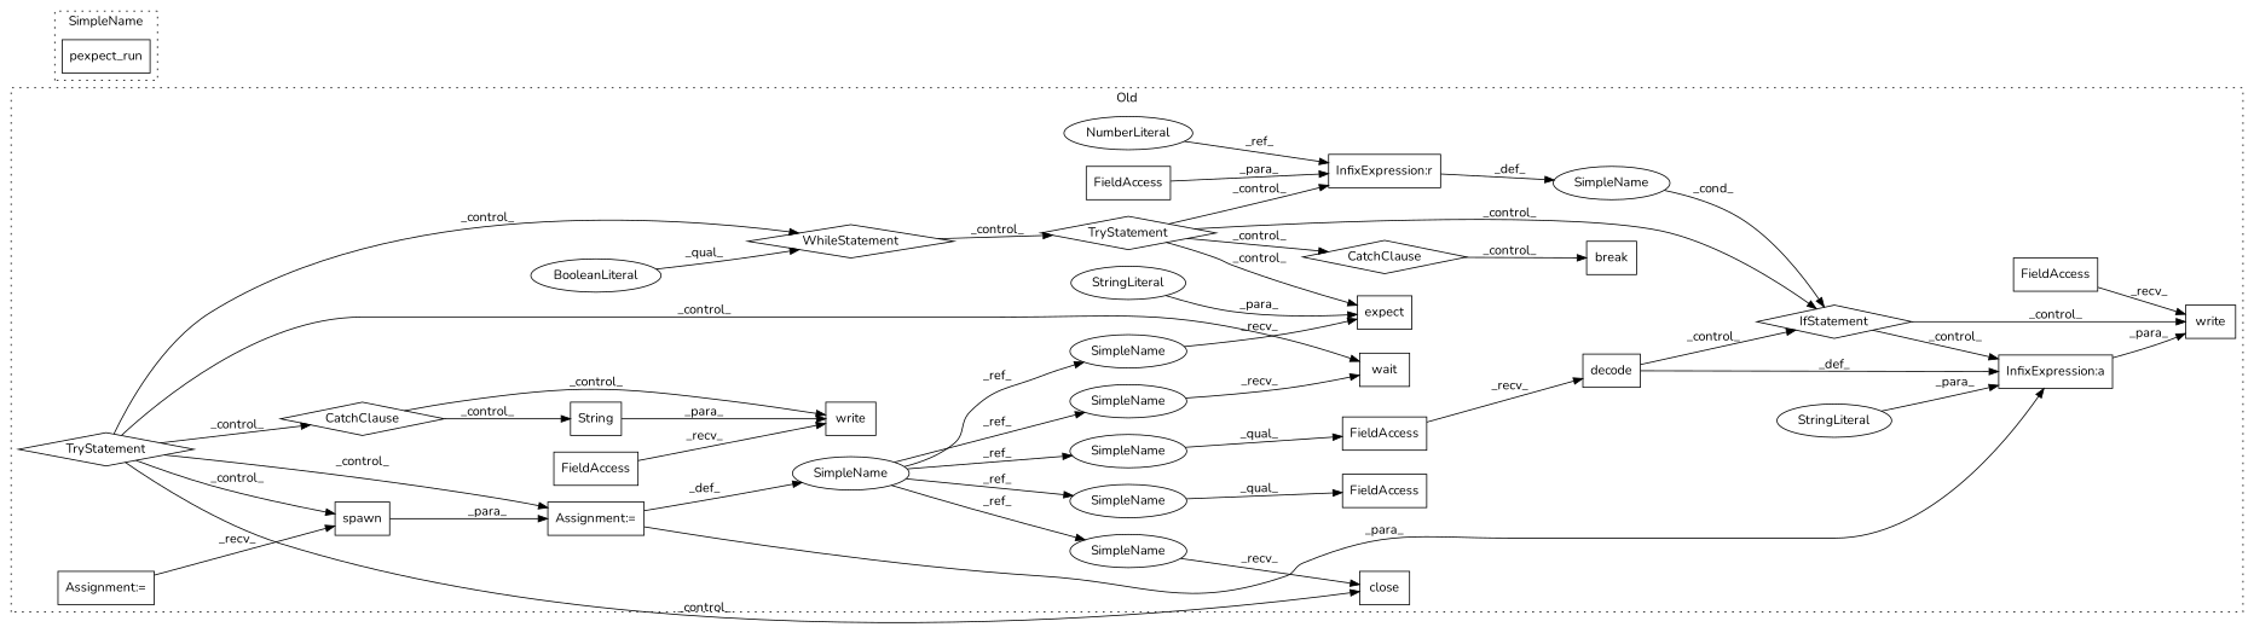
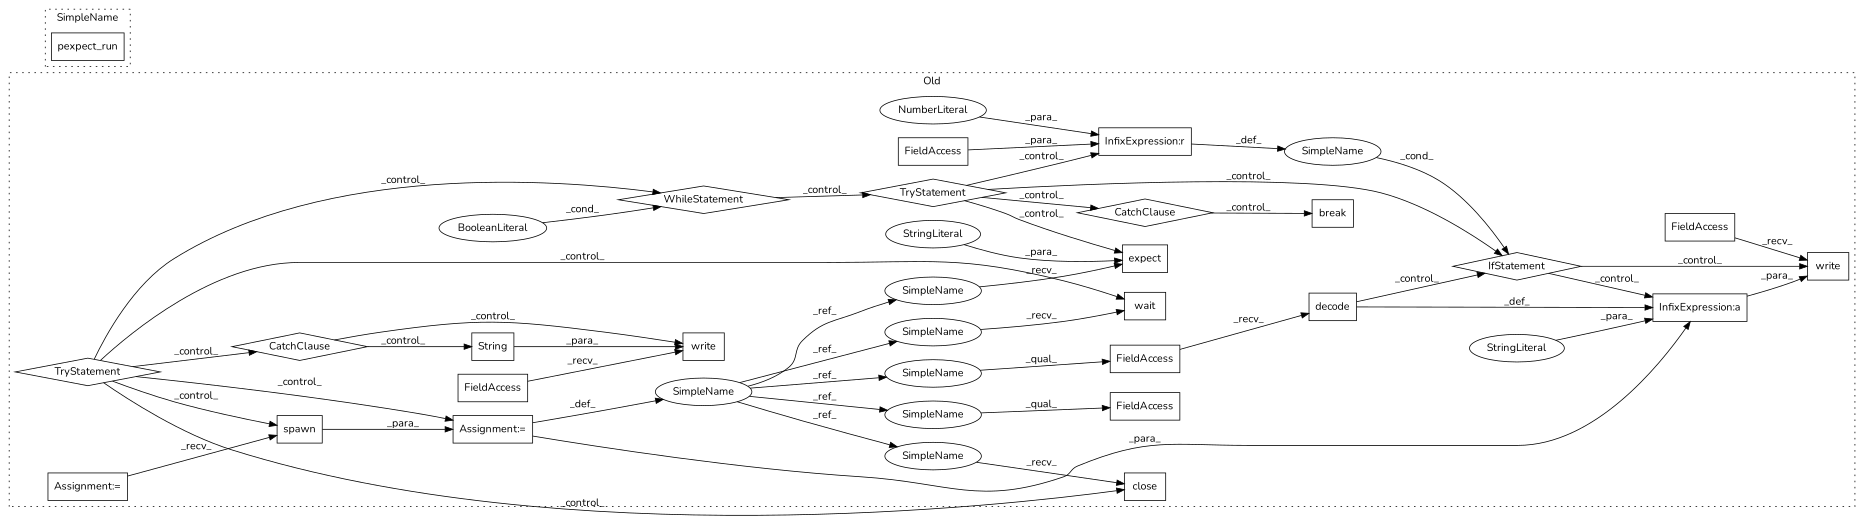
  digraph {
    fontname=Nunito
    rankdir=LR
    node [a=32 fontname=Nunito l=5 s=7673 shape=box]
    edge [fontname=Nunito]
    n1 [l=8 label=decode s=7483]
    n2 [a=7 l=7 label="Assignment:=" s=7073]
    n3 [l="6,1" label=write s="7464,7498"]
    n4 [a=22 l=10 label=FieldAccess s=7453]
    n5 [a=27 l=3 label="InfixExpression:a" s=7491]
    n6 [l=6 label=wait s=7627]
    n7 [a=42 label=SimpleName s=7206 shape=ellipse]
    n8 [l=7 label=close s=7649]
    n9 [a=9 l=4 label=BooleanLiteral s=7346 shape=ellipse]
    n10 [a=10 l=6 label=break s=7584]
    n11 [a=42 label=SimpleName shape=ellipse l="" s=""]
    n12 [a=12 l="17,2" label=CatchClause s="7528,7568" shape=diamond]
    n13 [a=45 l=4 label=StringLiteral s=7494 shape=ellipse]
    n14 [l="7,1" label=expect s="7388,7399"]
    n15 [a=45 l=4 label=StringLiteral s=7395 shape=ellipse]
    n16 [a=27 l=3 label="InfixExpression:r" s=7431]
    n17 [a=34 l=1 label=NumberLiteral s=7434 shape=ellipse]
    n18 [l="6,1" label=spawn s="7220,7234"]
    n19 [a=22 l=16 label=FieldAccess]
    n20 [a=22 l=13 label=FieldAccess s=7418]
    n21 [a=54 l=4 label=TryStatement s=7152 shape=diamond]
    n22 [l="7,1" label=String s="7753,7761"]
    n23 [a=12 l="13,2" label=CatchClause s="7700,7724" shape=diamond]
    n24 [a=54 l=4 label=TryStatement s=7364 shape=diamond]
    n25 [a=22 l=12 label=FieldAccess s=7470]
    n26 [a=25 l="4,2" label=IfStatement s="7414,7435" shape=diamond]
    n27 [a=7 l=1 label="Assignment:=" s=7211]
    n28 [a=61 l="7,2" label=WhileStatement s="7339,7350" shape=diamond]
    n29 [l="6,1" label=write s="7747,7762"]
    n30 [a=22 l=10 label=FieldAccess s=7736]
    n31 [a=42 label=SimpleName s=7643 shape=ellipse]
    n32 [a=42 label=SimpleName s=7382 shape=ellipse]
    n33 [a=42 label=SimpleName s=7621 shape=ellipse]
    n34 [a=42 label=SimpleName shape=ellipse]
    n35 [a=42 label=SimpleName s=7470 shape=ellipse]
    n36 [l="12,1" label=pexpect_run s="7130,7145"]
    subgraph cluster_1 {
      label=Old
      style=dotted
      n1
      n2
      n3
      n4
      n5
      n6
      n7
      n8
      n9
      n10
      n11
      n12
      n13
      n14
      n15
      n16
      n17
      n18
      n19
      n20
      n21
      n22
      n23
      n24
      n25
      n26
      n27
      n28
      n29
      n30
      n31
      n32
      n33
      n34
      n35
    }
    subgraph cluster_2 {
      label=SimpleName
      style=dotted
      n36
    }
    n1 -> n5 [label=_def_]
    n1 -> n26 [label=_control_]
    n2 -> n18 [label=_recv_]
    n4 -> n3 [label=_recv_]
    n5 -> n3 [label=_para_]
    n7 -> n31 [label=_ref_]
    n7 -> n32 [label=_ref_]
    n7 -> n33 [label=_ref_]
    n7 -> n34 [label=_ref_]
    n7 -> n35 [label=_ref_]
-   n9 -> n28 [label=_qual_]
+   n9 -> n28 [label=_cond_]
    n11 -> n26 [label=_cond_]
    n12 -> n10 [label=_control_]
    n13 -> n5 [label=_para_]
    n15 -> n14 [label=_para_]
    n16 -> n11 [label=_def_]
-   n17 -> n16 [label=_ref_]
+   n17 -> n16 [label=_para_]
    n18 -> n27 [label=_para_]
    n20 -> n16 [label=_para_]
    n21 -> n6 [label=_control_]
    n21 -> n8 [label=_control_]
    n21 -> n18 [label=_control_]
    n21 -> n23 [label=_control_]
    n21 -> n27 [label=_control_]
    n21 -> n28 [label=_control_]
    n22 -> n29 [label=_para_]
    n23 -> n22 [label=_control_]
    n23 -> n29 [label=_control_]
    n24 -> n12 [label=_control_]
    n24 -> n14 [label=_control_]
    n24 -> n16 [label=_control_]
    n24 -> n26 [label=_control_]
    n25 -> n1 [label=_recv_]
    n26 -> n3 [label=_control_]
    n26 -> n5 [label=_control_]
    n27 -> n5 [label=_para_]
    n27 -> n7 [label=_def_]
    n28 -> n24 [label=_control_]
    n30 -> n29 [label=_recv_]
    n31 -> n8 [label=_recv_]
    n32 -> n14 [label=_recv_]
    n33 -> n6 [label=_recv_]
    n34 -> n19 [label=_qual_]
    n35 -> n25 [label=_qual_]
  }
